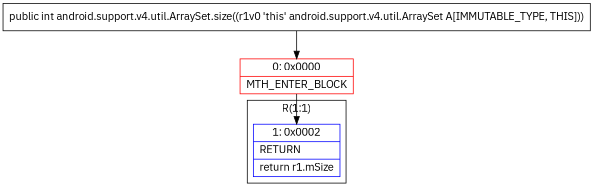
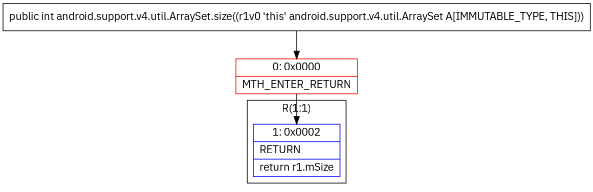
  digraph {
    fontname="IBM Plex Sans"
    node [shape=record fontname="IBM Plex Sans"]
    edge [fontname="IBM Plex Sans"]
    n1 [color=blue label="{1\:\ 0x0002|RETURN\l|return r1.mSize\l}"]
-   n2 [color=red label="{0\:\ 0x0000|MTH_ENTER_BLOCK\l}"]
+   n2 [color=red label="{0\:\ 0x0000|MTH_ENTER_RETURN\l}"]
    n3 [label="{public int android.support.v4.util.ArraySet.size((r1v0 'this' android.support.v4.util.ArraySet A[IMMUTABLE_TYPE, THIS])) }"]
    subgraph cluster_1 {
      label="R(1:1)"
      n1
    }
    n2 -> n1
    n3 -> n2
  }
